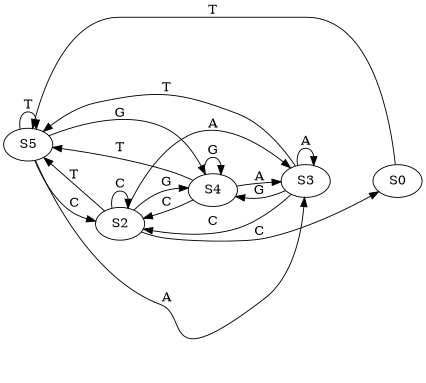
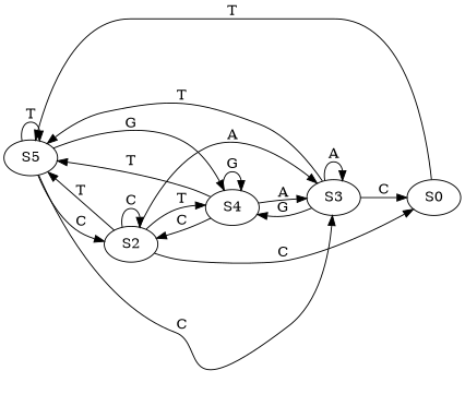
  strict digraph {
    rankdir=LR
    n1 [label=S5]
    S0
    S2
    S3
    S4
    n1 -> n1 [label=T]
    n1 -> S2 [label=C]
-   n1 -> S3 [label=A]
+   n1 -> S3 [label=C]
    n1 -> S4 [label=G]
    S0 -> n1 [label=T]
    S2 -> n1 [label=T]
    S2 -> S0 [label=C]
    S2 -> S2 [label=C]
    S2 -> S3 [label=A]
-   S2 -> S4 [label=G]
+   S2 -> S4 [label=T]
    S3 -> n1 [label=T]
-   S3 -> S2 [label=C]
+   S3 -> S0 [label=C]
    S3 -> S3 [label=A]
    S3 -> S4 [label=G]
    S4 -> n1 [label=T]
    S4 -> S2 [label=C]
    S4 -> S3 [label=A]
    S4 -> S4 [label=G]
  }
